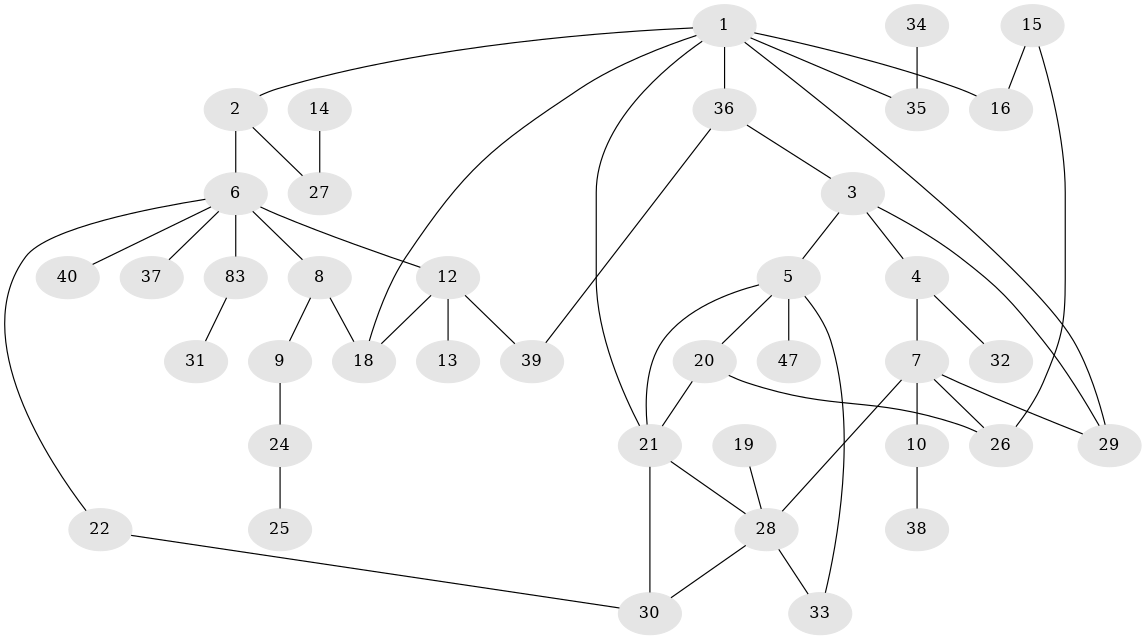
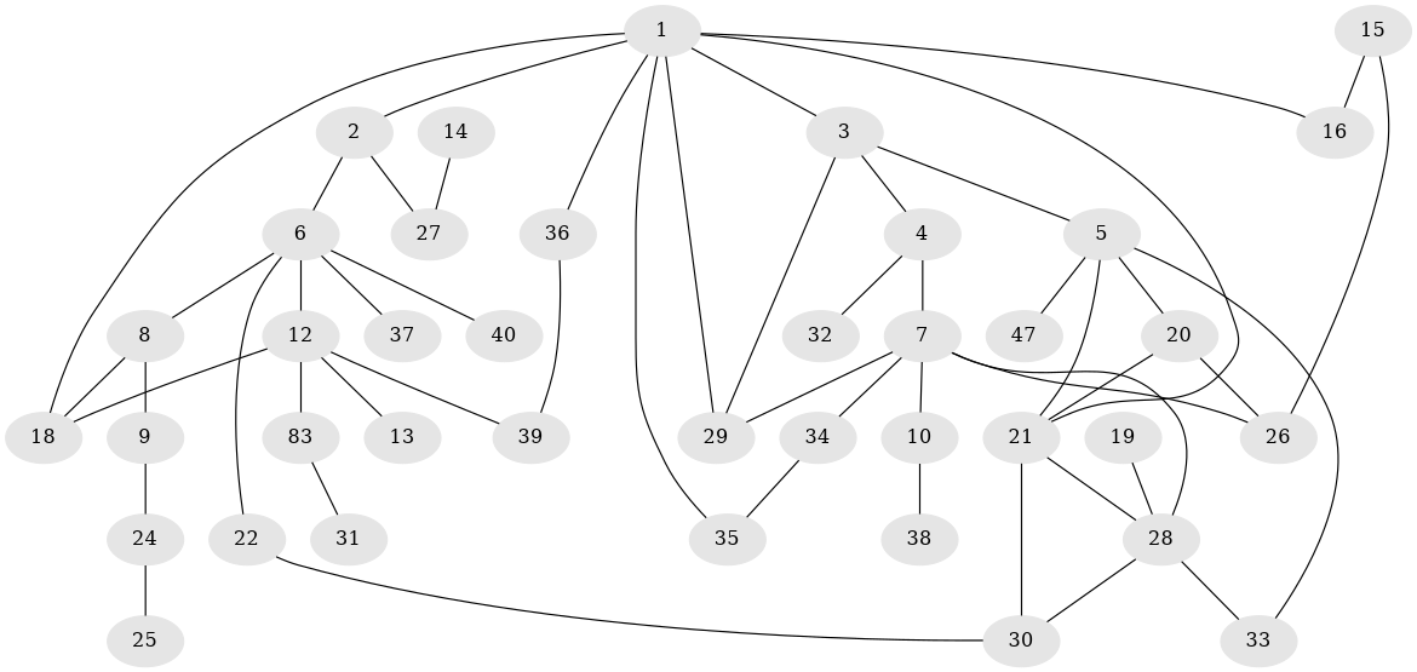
  graph {
    node [color=gray90 style=filled]
    edge [weight=1.0]
    1
    2
    3
    16
    18
    21
    29
    35
    36
    6
    27
    4
    5
    30
    28
    39
    8
    12
    22
    37
    40
    14
    7
    32
    n25 [label=47]
    20
    33
    10
    26
    34
    9
    13
    n33 [label=83]
    38
    24
    25
    15
    19
    31
    1 -- 2
-   36 -- 3
+   1 -- 3
    1 -- 16
    1 -- 18
    1 -- 21
    1 -- 29
    1 -- 35
    1 -- 36
    2 -- 6
    2 -- 27
    3 -- 29
    3 -- 4
    3 -- 5
    21 -- 30
    21 -- 28
    36 -- 39
    6 -- 8 [weight=2.0]
    6 -- 12
    6 -- 22
    6 -- 37
    6 -- 40
    4 -- 7 [weight=4.0]
    4 -- 32
    5 -- 21
    5 -- n25
    5 -- 20
    5 -- 33
    28 -- 30
    28 -- 33
    8 -- 18
    8 -- 9
    12 -- 18 [weight=2.0]
    12 -- 39
    12 -- 13 [weight=2.0]
-   6 -- n33
+   12 -- n33
    22 -- 30
    14 -- 27
    7 -- 29
    7 -- 28 [weight=2.0]
    7 -- 10
    7 -- 26
+   7 -- 34
    20 -- 21
    20 -- 26
    10 -- 38
    34 -- 35
    9 -- 24 [weight=2.0]
    n33 -- 31
    24 -- 25
    15 -- 16
    15 -- 26
    19 -- 28
  }
